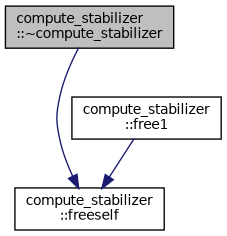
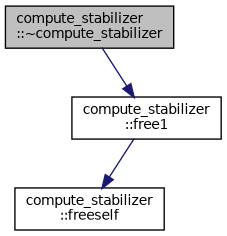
  digraph {
    rankdir=TB
    node [color=black fillcolor=white fontname=Helvetica fontsize=10 shape=record style=filled]
    edge [color=midnightblue fontname=Helvetica fontsize=10 labelfontname=Helvetica labelfontsize=10 style=solid]
    n1 [fillcolor=grey75 fontcolor=black height=0.2 label="compute_stabilizer\l::~compute_stabilizer" width=0.4]
    n2 [height=0.2 label="compute_stabilizer\l::freeself" width=0.4]
    n3 [height=0.2 label="compute_stabilizer\l::free1" width=0.4]
-   n1 -> n2
+   n1 -> n3
    n3 -> n2
  }
